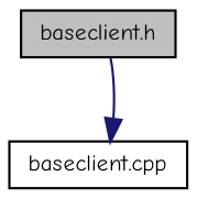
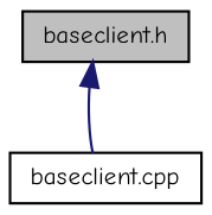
  digraph {
    fontname="Comic Neue"
    node [color=black fontname="Comic Neue" fontsize=10 shape=record style=filled]
    n1 [fillcolor=grey75 fontcolor=black height=0.2 label="baseclient.h" width=0.4]
    n2 [fillcolor=white height=0.2 label="baseclient.cpp" width=0.4]
-   n2 -> n1 [color=midnightblue dir=back fontname="Comic Neue" fontsize=10 labelfontname=Helvetica labelfontsize=10 style=solid]
+   n1 -> n2 [color=midnightblue dir=back fontname="Comic Neue" fontsize=10 labelfontname=Helvetica labelfontsize=10 style=solid]
  }
